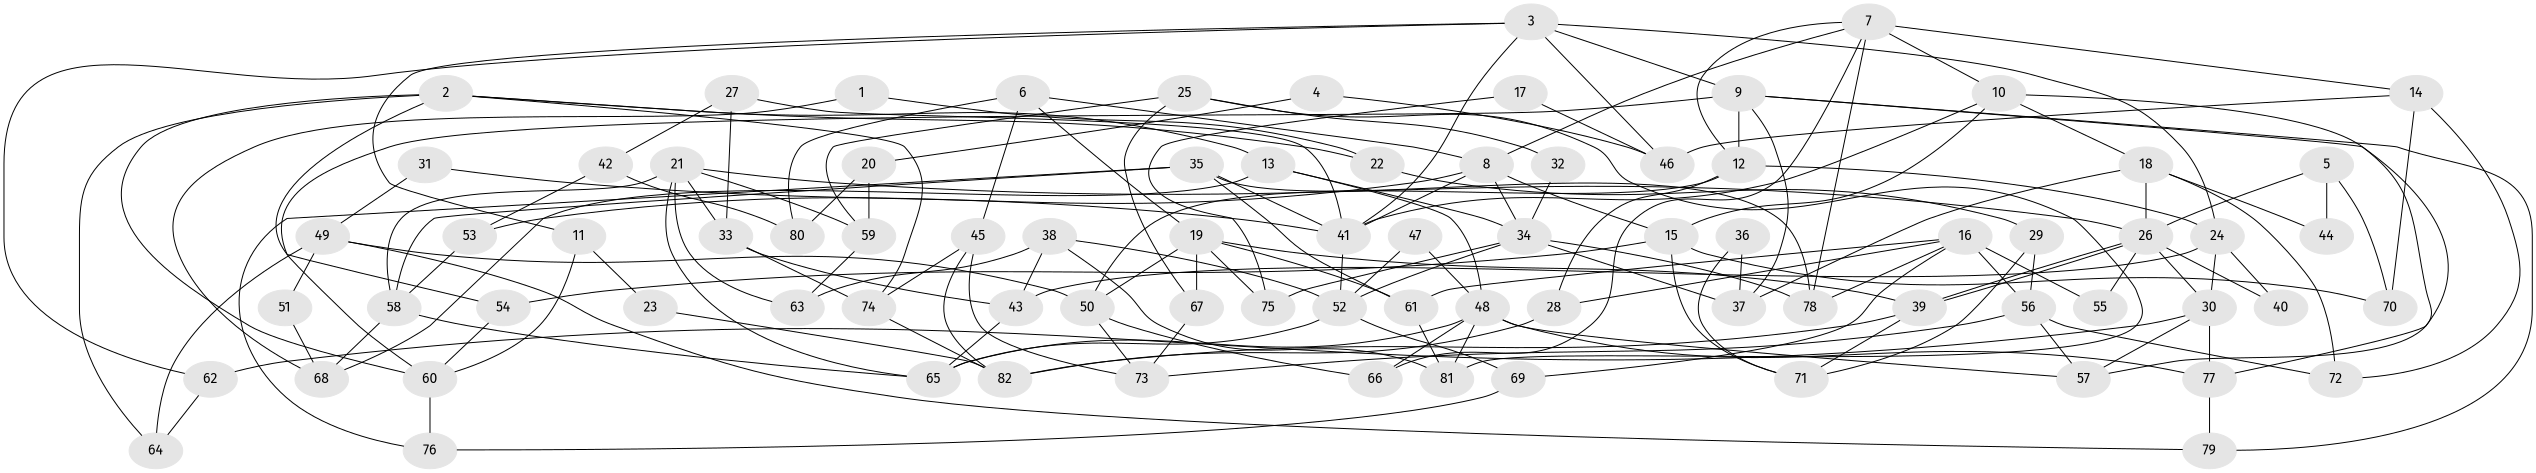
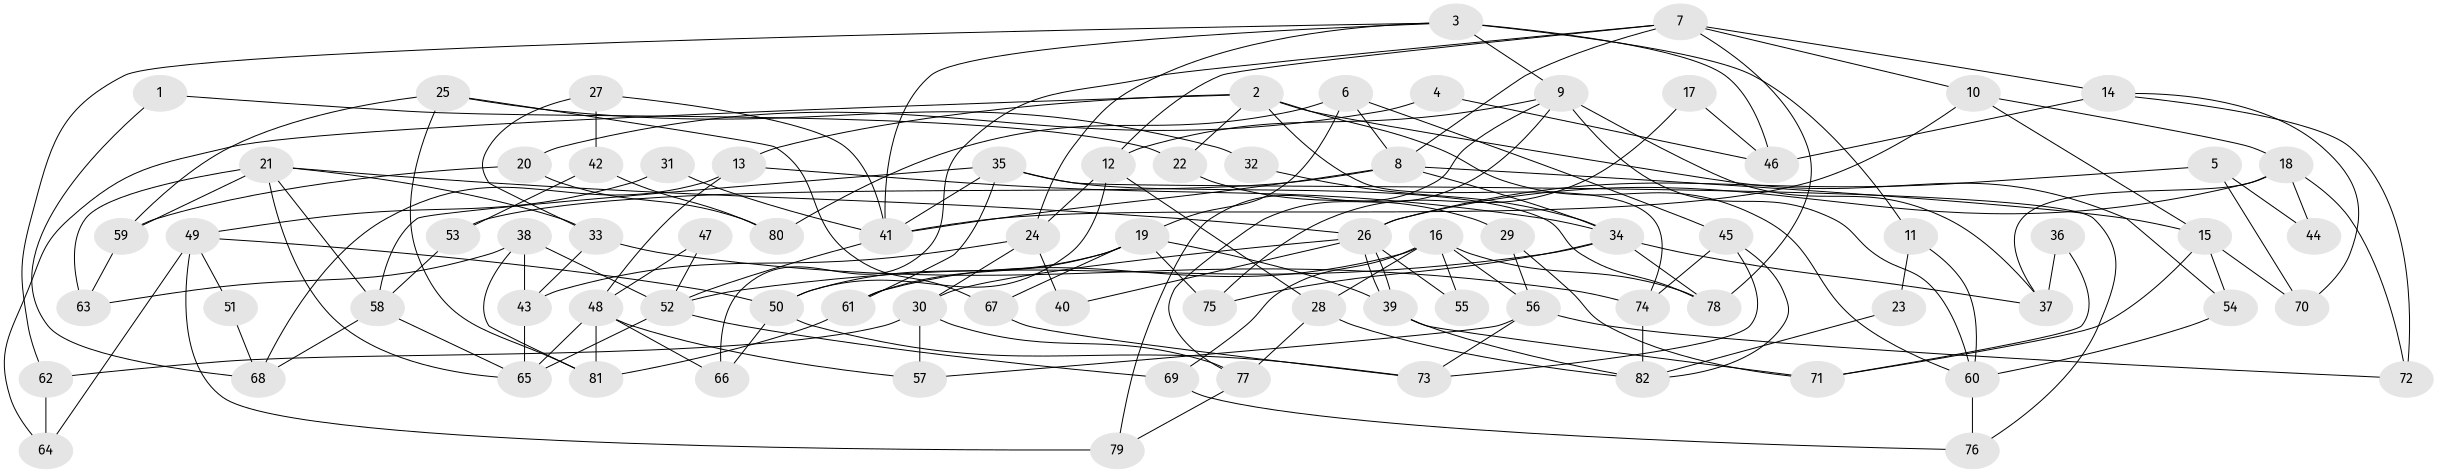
  graph {
    fontname="Fira Sans"
    node [color=gray90 fontname="Fira Sans" style=filled]
    edge [fontname="Fira Sans"]
    1
    22
    68
    29
    2
    13
    54
    60
    64
    74
    34
    48
    76
    82
    3
    9
    11
    24
    41
    46
    62
    12
    37
    77
    79
    23
    30
    40
    43
    52
    4
    20
    80
    59
    5
    26
    44
    70
    55
    39
    6
    8
    19
    45
    15
    53
    50
    61
    75
    67
    73
    7
    10
    14
    66
    78
    18
    57
    28
    72
    71
    58
    65
    81
    16
    56
    69
    17
    63
    21
    33
    25
    32
    27
    42
    31
    49
    51
    35
    36
    38
    47
    1 -- 22
    1 -- 68
    22 -- 29
    29 -- 71
    29 -- 56
    2 -- 22
    2 -- 13
    2 -- 54
    2 -- 60
    2 -- 64
    2 -- 74
    13 -- 68
    13 -- 34
    13 -- 48
    54 -- 60
    60 -- 76
    74 -- 82
    34 -- 37
    34 -- 52
    34 -- 75
    34 -- 78
-   48 -- 77
+   28 -- 77
    48 -- 66
    48 -- 57
    48 -- 65
    48 -- 81
    3 -- 9
    3 -- 11
    3 -- 24
    3 -- 41
    3 -- 46
    3 -- 62
    9 -- 60
    9 -- 12
    9 -- 37
    9 -- 77
    9 -- 79
    11 -- 60
    11 -- 23
    24 -- 30
    24 -- 40
    24 -- 43
    41 -- 52
    62 -- 64
    12 -- 24
    12 -- 50
    12 -- 28
    77 -- 79
    23 -- 82
    30 -- 62
    30 -- 77
    30 -- 57
    43 -- 65
    52 -- 65
    52 -- 69
    4 -- 46
    4 -- 20
    20 -- 80
    20 -- 59
    59 -- 63
    5 -- 26
    5 -- 44
    5 -- 70
    26 -- 30
    26 -- 40
    26 -- 55
    26 -- 39
    26 -- 39
    39 -- 82
    39 -- 71
    6 -- 80
    6 -- 8
    6 -- 19
    6 -- 45
    8 -- 34
    8 -- 41
    8 -- 15
    8 -- 53
    19 -- 39
    19 -- 50
    19 -- 61
    19 -- 75
    19 -- 67
    45 -- 74
    45 -- 82
    45 -- 73
    15 -- 54
    15 -- 70
    15 -- 71
    53 -- 58
    50 -- 73
    50 -- 66
    61 -- 81
    67 -- 73
    7 -- 12
    7 -- 8
    7 -- 10
    7 -- 14
    7 -- 66
    7 -- 78
    10 -- 41
    10 -- 15
    10 -- 18
-   10 -- 57
    14 -- 46
    14 -- 70
    14 -- 72
    18 -- 37
    18 -- 26
    18 -- 44
    18 -- 72
    28 -- 82
    58 -- 68
    58 -- 65
    16 -- 55
    16 -- 61
    16 -- 78
    16 -- 28
    16 -- 56
    16 -- 69
    56 -- 73
    56 -- 57
    56 -- 72
    69 -- 76
    17 -- 46
    17 -- 75
    21 -- 59
    21 -- 26
    21 -- 58
    21 -- 65
    21 -- 63
    21 -- 33
    33 -- 74
    33 -- 43
    25 -- 59
    25 -- 67
    25 -- 81
    25 -- 32
    32 -- 34
    27 -- 41
    27 -- 33
    27 -- 42
    42 -- 80
    42 -- 53
    31 -- 41
    31 -- 49
    49 -- 64
    49 -- 79
    49 -- 50
    49 -- 51
    51 -- 68
    35 -- 76
    35 -- 41
    35 -- 61
    35 -- 78
    35 -- 58
    36 -- 37
    36 -- 71
    38 -- 43
    38 -- 52
    38 -- 81
    38 -- 63
    47 -- 48
    47 -- 52
  }
